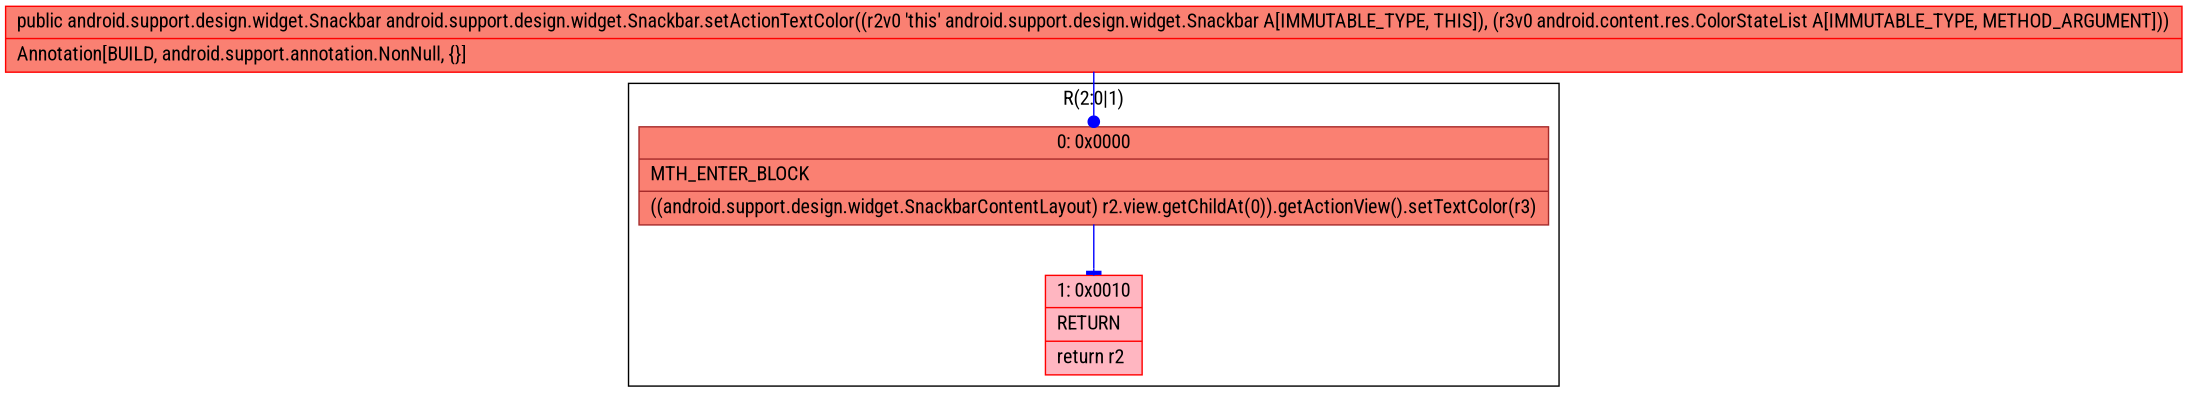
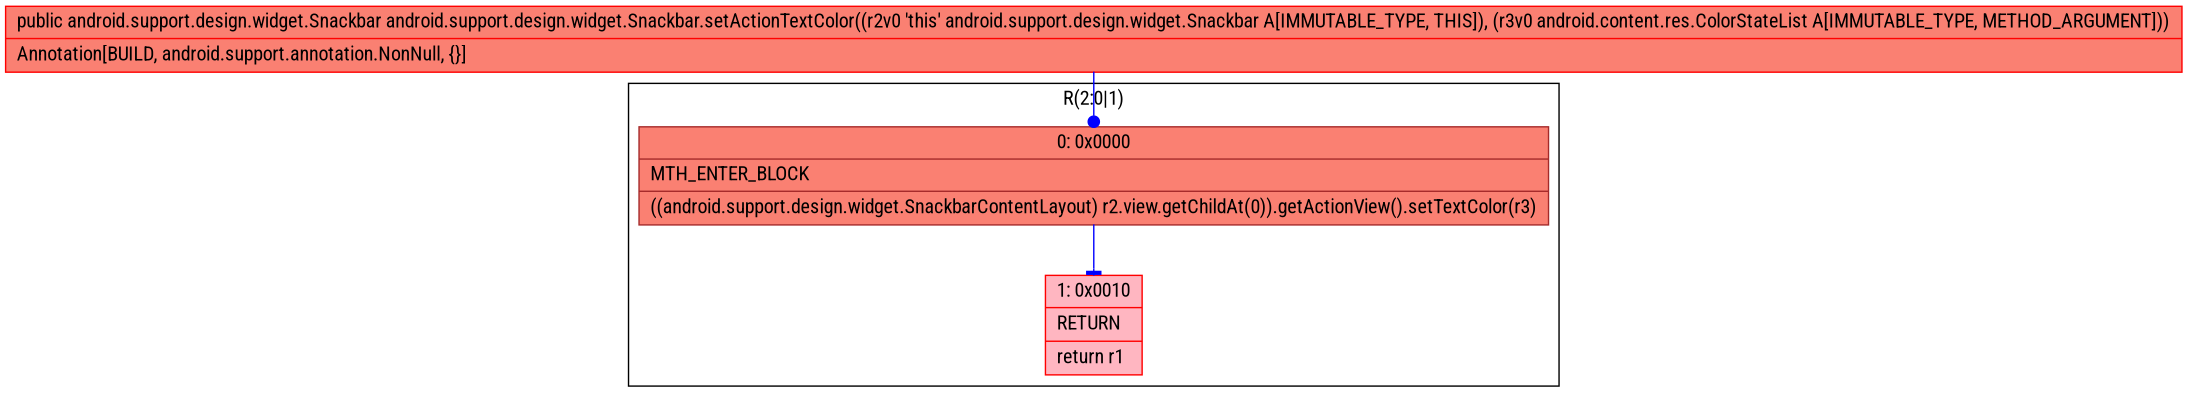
  digraph {
    fontname="Roboto Condensed"
    node [color=red shape=record style=filled fillcolor=salmon fontname="Roboto Condensed"]
    edge [color=blue fontname="Roboto Condensed"]
    n1 [color=brown label="{0\:\ 0x0000|MTH_ENTER_BLOCK\l|((android.support.design.widget.SnackbarContentLayout) r2.view.getChildAt(0)).getActionView().setTextColor(r3)\l}"]
-   n2 [label="{1\:\ 0x0010|RETURN\l|return r2\l}" fillcolor=lightpink]
+   n2 [label="{1\:\ 0x0010|RETURN\l|return r1\l}" fillcolor=lightpink]
    n3 [label="{public android.support.design.widget.Snackbar android.support.design.widget.Snackbar.setActionTextColor((r2v0 'this' android.support.design.widget.Snackbar A[IMMUTABLE_TYPE, THIS]), (r3v0 android.content.res.ColorStateList A[IMMUTABLE_TYPE, METHOD_ARGUMENT]))  | Annotation[BUILD, android.support.annotation.NonNull, \{\}]\l}"]
    subgraph cluster_1 {
      label="R(2:0|1)"
      n1
      n2
    }
    n1 -> n2 [arrowhead=tee]
    n3 -> n1 [arrowhead=dot]
  }
